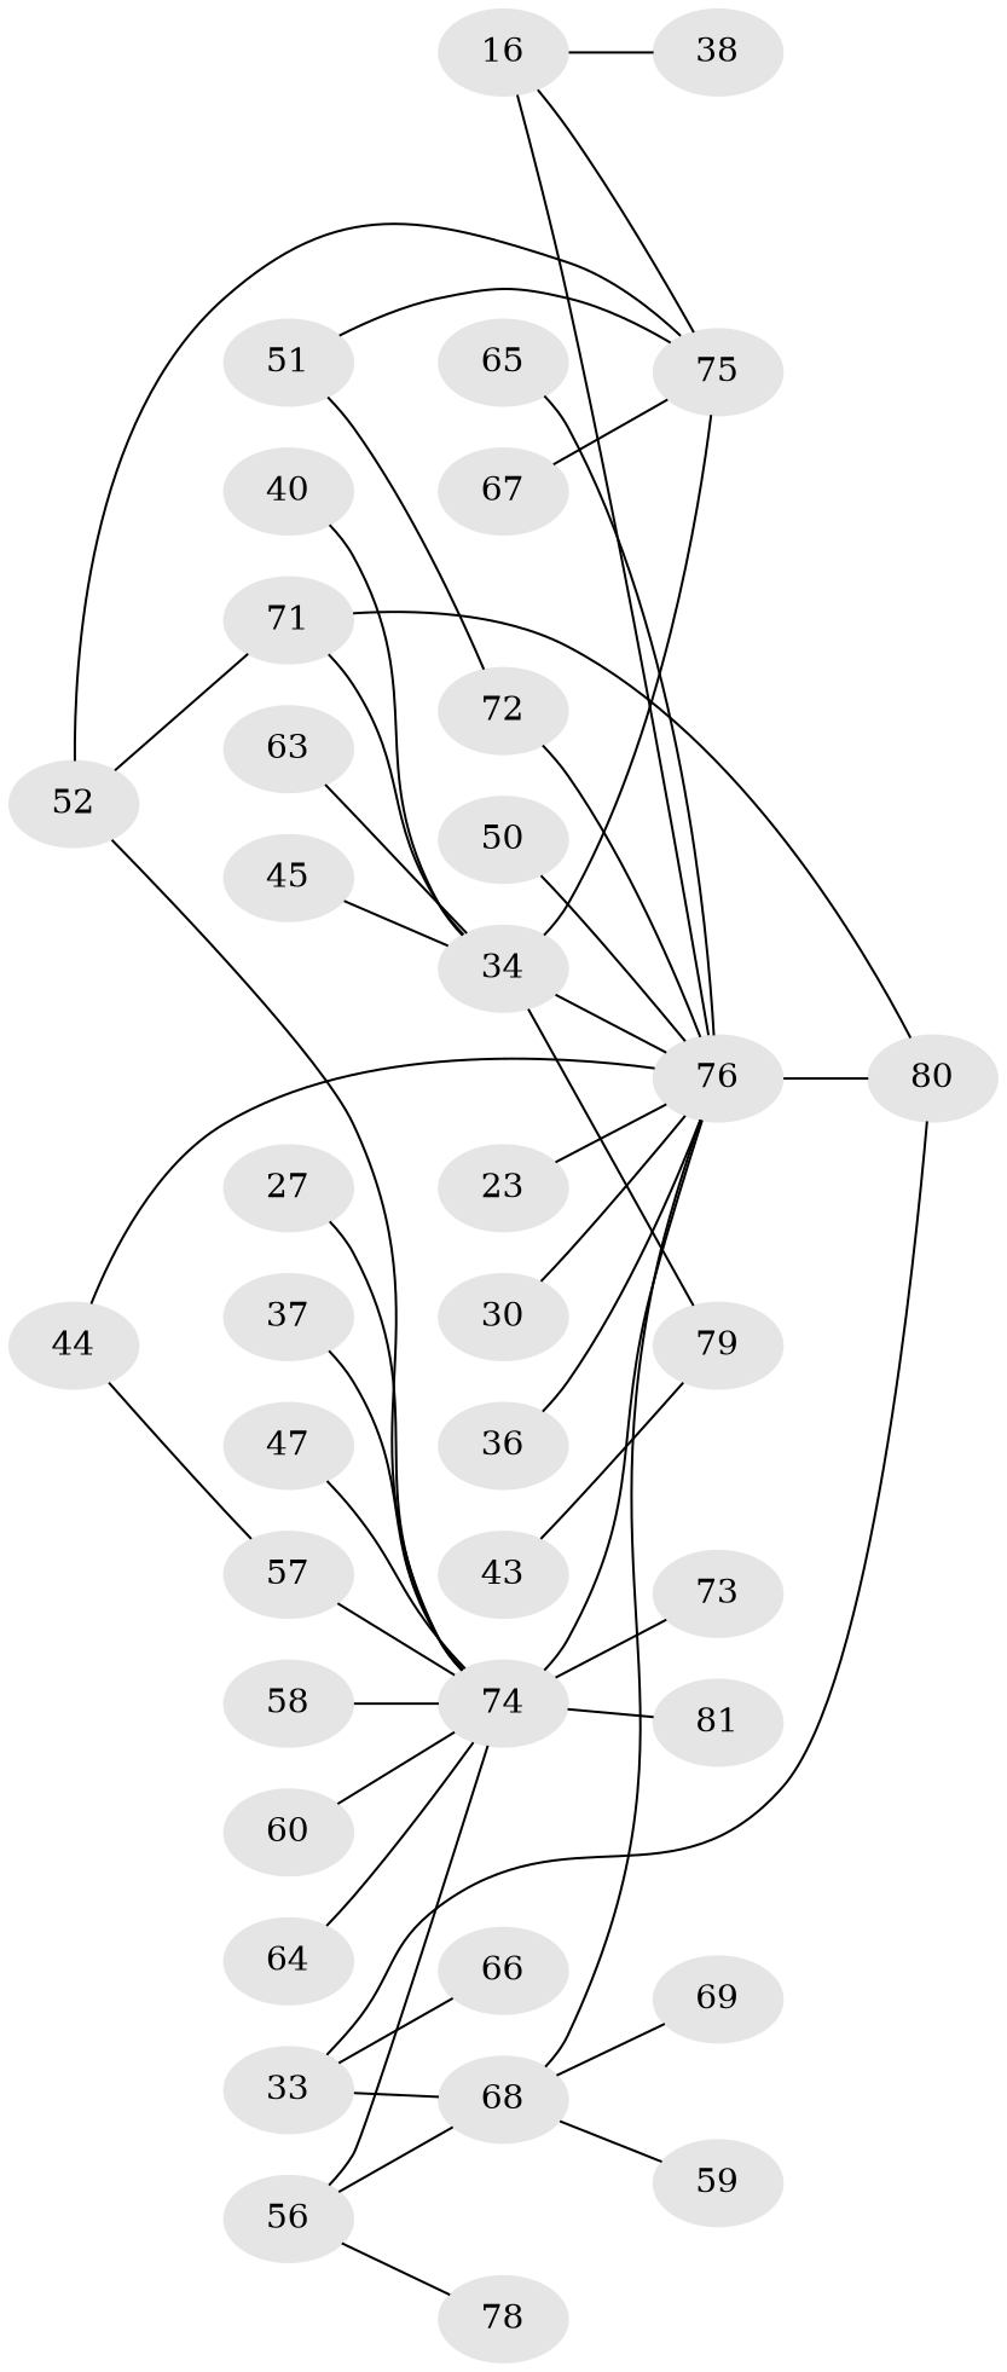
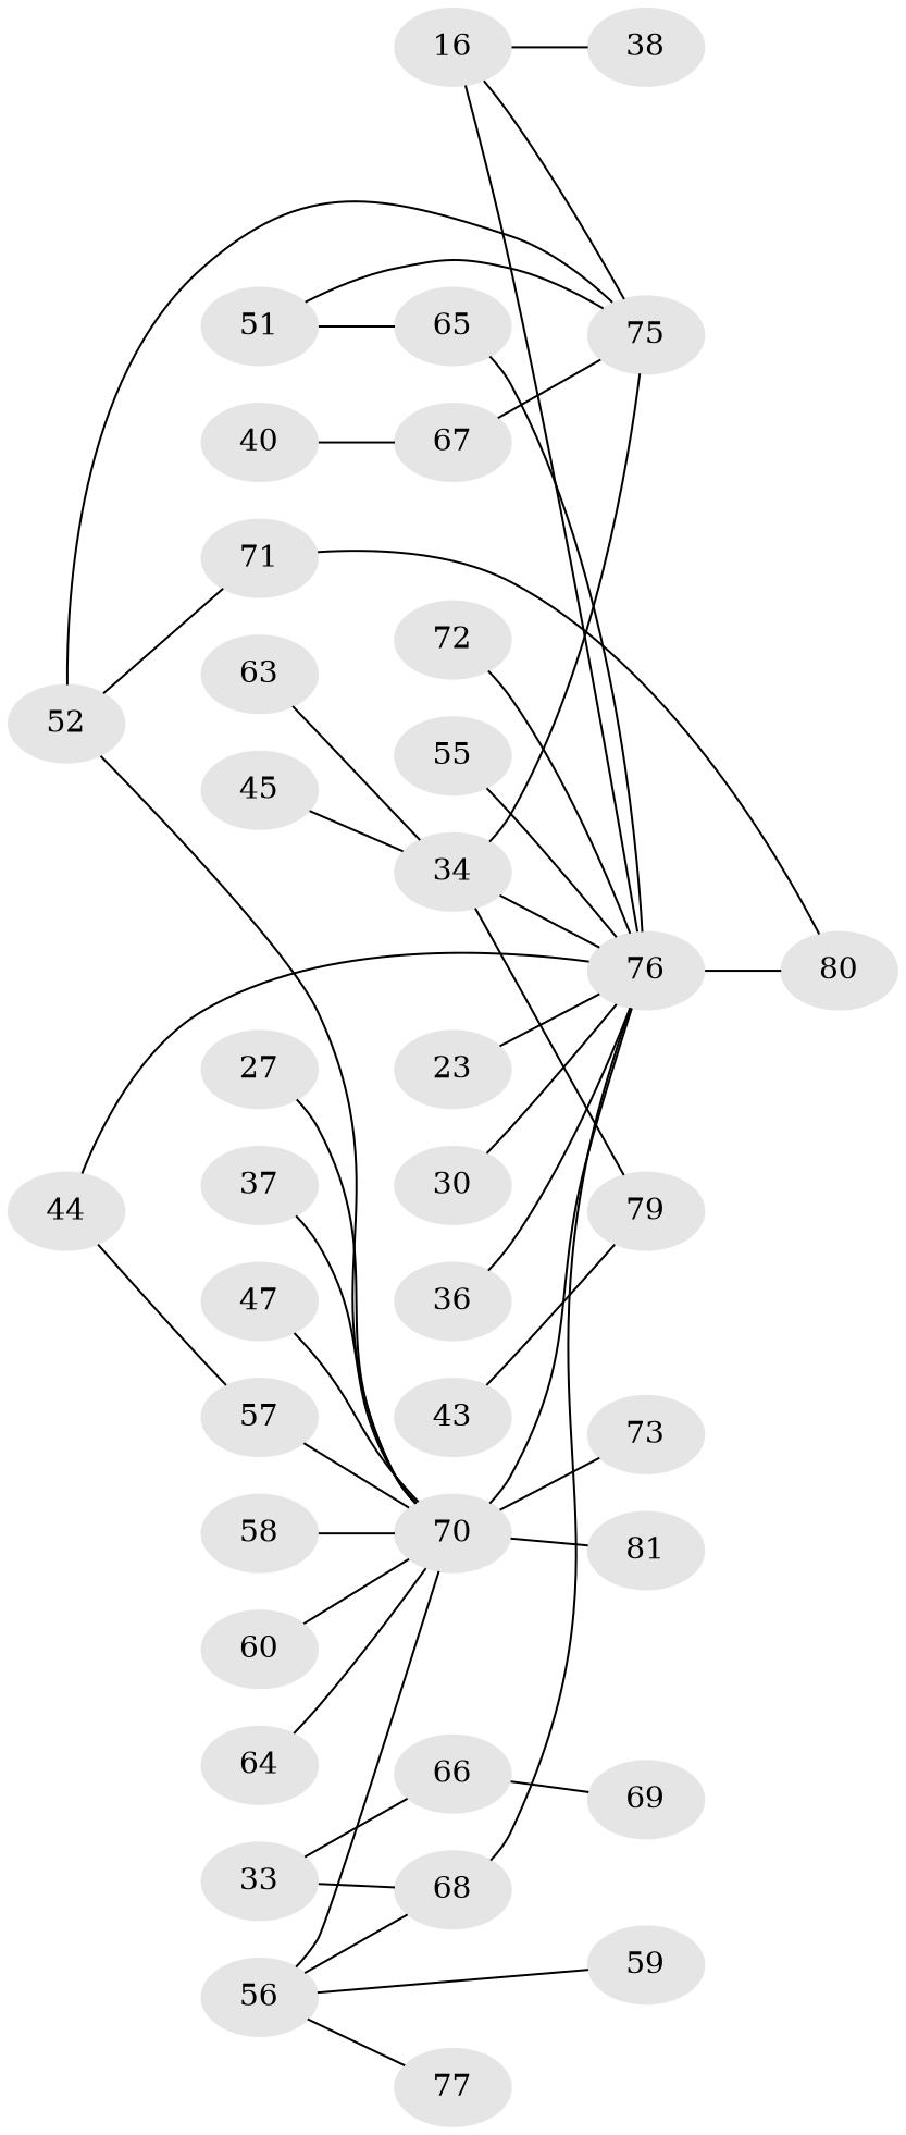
  graph {
    rankdir=LR
    node [color=gray90 style=filled]
    75 [super="+31+41"]
    16
    76 [super="+6+18+12+48"]
    38 [super="+34"]
    80 [super="+3+1"]
    23
-   70 [super="+9+54+49" label=74]
+   70 [super="+9+54+49"]
    73
    81 [super="+26"]
    27
    30
    33 [super="+4"]
    66
    68 [super="+8+15"]
    69
    36
    37
    n18 [label=34 super="+42+62"]
    79
    40
    43
    44
    57
    45
    47
    51
    72
    52 [super="+46"]
    71 [super="+61"]
-   55 [label=50]
+   55
    56 [super="+25"]
    59
-   77 [label=78]
+   77
    58
    60
    63
    64
    65 [super="+32"]
    67
    16 -- 75
    16 -- 76
    16 -- 38 [weight=2]
    76 -- 80 [weight=3]
    23 -- 76
    70 -- 76 [weight=2]
    70 -- 73
    70 -- 81
    27 -- 70
    30 -- 76
-   33 -- 80 [weight=2]
    33 -- 66
    33 -- 68
    68 -- 76
-   68 -- 69
+   66 -- 69
    36 -- 76
    37 -- 70
    n18 -- 75 [weight=2]
    n18 -- 76 [weight=3]
    n18 -- 79
-   40 -- n18
+   40 -- 67
    43 -- 79
    44 -- 76
    44 -- 57
    57 -- 70
    45 -- n18
    47 -- 70
    51 -- 75
-   51 -- 72
+   51 -- 65
    72 -- 76
    52 -- 75
    52 -- 70 [weight=2]
    52 -- 71
    71 -- 80
-   71 -- n18
    55 -- 76
    56 -- 70
    56 -- 68
-   68 -- 59
+   56 -- 59
    56 -- 77
    58 -- 70
    60 -- 70
    63 -- n18
    64 -- 70
    65 -- 76
    67 -- 75
  }
